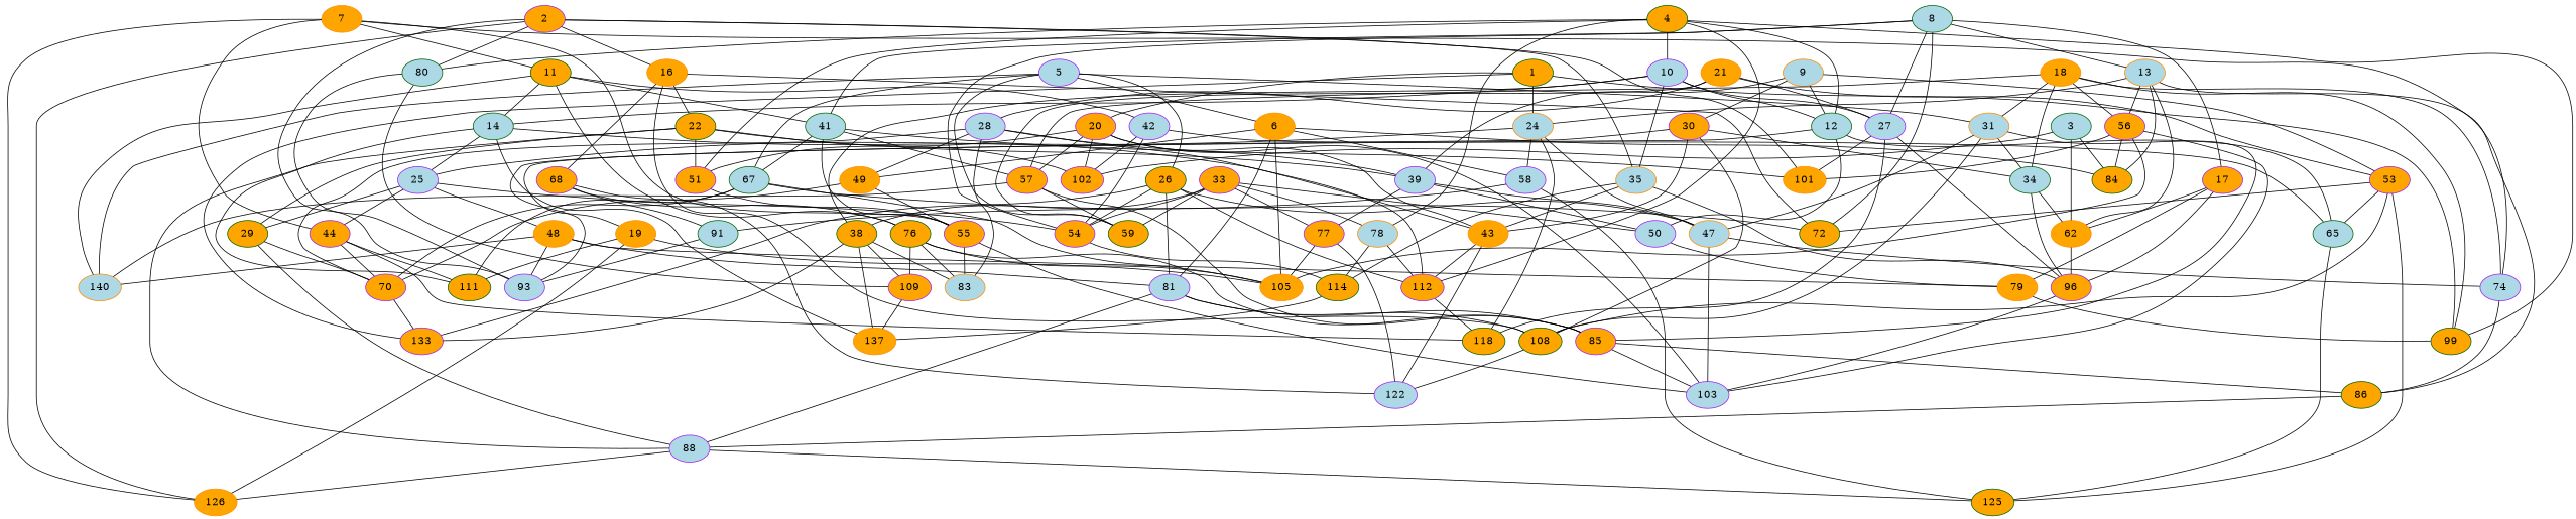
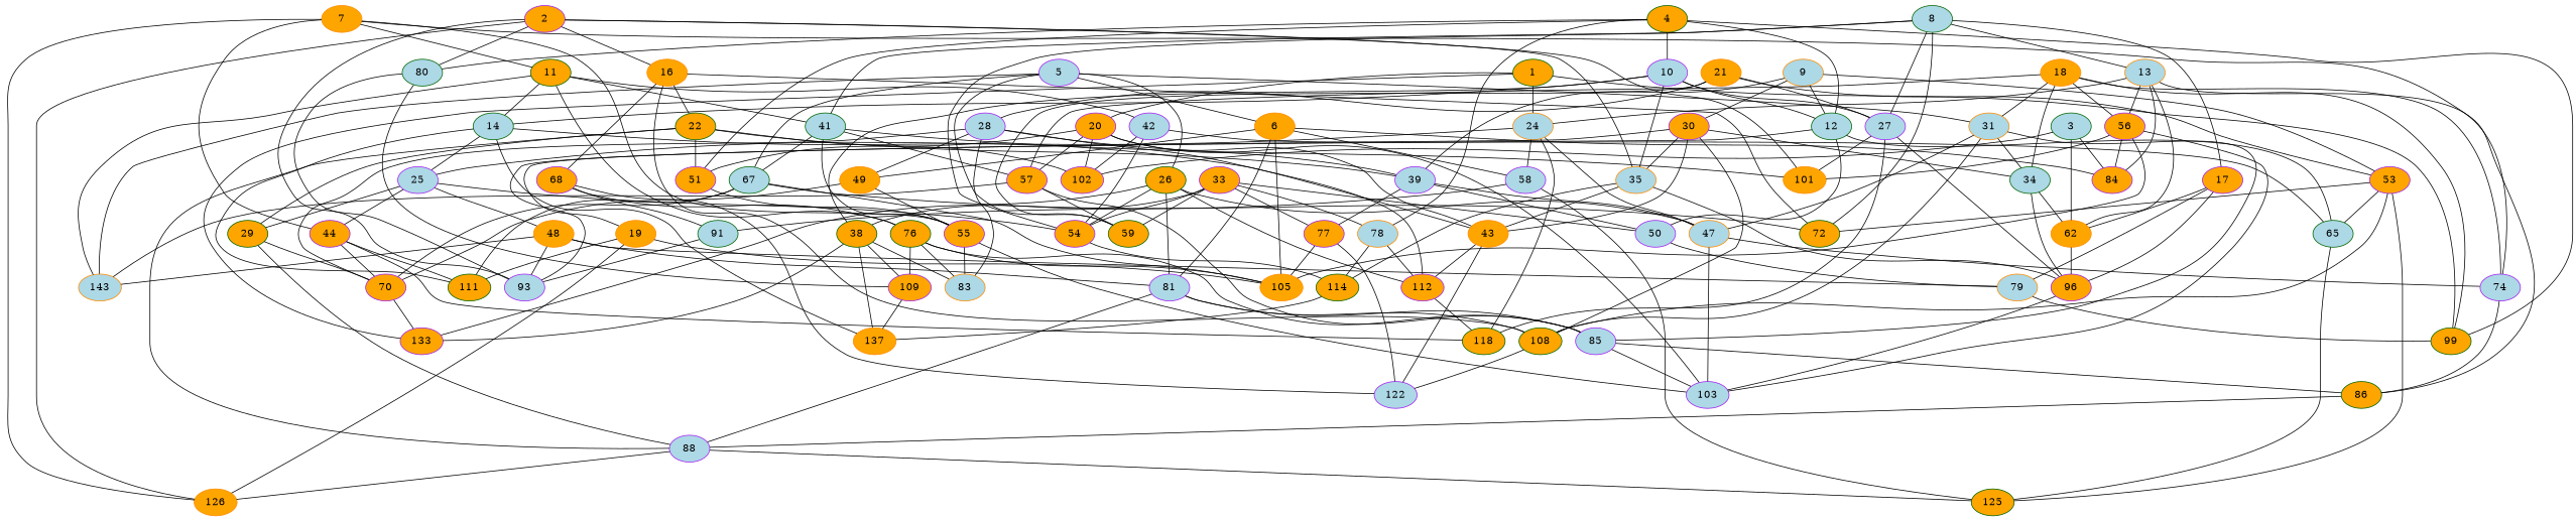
  graph {
    fontname="DejaVu Serif"
    node [color=purple fillcolor=orange fontname="DejaVu Serif" style=filled]
    edge [fontname="DejaVu Serif"]
    1 [color=darkgreen super="+15"]
    20 [super="+23"]
    24 [color=darkorange fillcolor=lightblue super="+82"]
    99 [color=darkgreen]
    133
    102
    51
    43 [color=darkorange super="+69"]
    57 [super="+90"]
    103 [fillcolor=lightblue super="+121"]
    58 [fillcolor=lightblue]
    25 [fillcolor=lightblue super="+46"]
    47 [color=darkorange fillcolor=lightblue super="+123"]
    118 [color=darkgreen]
    2 [super="+63"]
    16 [color=darkorange super="+32"]
    35 [color=darkorange fillcolor=lightblue super="+71"]
    80 [color=darkgreen fillcolor=lightblue]
    93 [fillcolor=lightblue super="+131"]
    101 [color=darkorange]
    126 [color=darkorange]
    72 [color=darkgreen]
    22 [color=darkgreen super="+124"]
    68
    108 [color=darkgreen super="+116"]
    96 [super="+129"]
    114 [color=darkgreen]
    109
    10 [fillcolor=lightblue super="+60"]
    12 [color=darkgreen fillcolor=lightblue super="+120"]
    27 [fillcolor=lightblue super="+61"]
    14 [color=darkgreen fillcolor=lightblue super="+97"]
    38 [color=darkgreen super="+100"]
    3 [color=darkgreen fillcolor=lightblue]
    62 [color=darkorange super="+64"]
-   84 [color=darkgreen]
+   84
    4 [color=darkgreen super="+113"]
    78 [color=darkorange fillcolor=lightblue]
    112 [super="+132"]
    19 [color=darkorange]
    50 [fillcolor=lightblue]
    65 [color=darkgreen fillcolor=lightblue]
    55 [super="+110"]
    5 [fillcolor=lightblue super="+135"]
    6 [color=darkorange super="+36"]
    26 [color=darkgreen super="+66"]
    31 [color=darkorange fillcolor=lightblue super="+40"]
    59 [color=darkgreen]
    67 [color=darkgreen fillcolor=lightblue super="+127"]
-   140 [color=darkorange fillcolor=lightblue]
+   140 [color=darkorange fillcolor=lightblue label=143]
    49 [color=darkorange]
    81 [fillcolor=lightblue super="+130"]
    105 [color=darkorange super="+117"]
    54 [super="+115"]
    34 [color=darkgreen fillcolor=lightblue super="+107"]
-   85 [super="+138"]
+   85 [fillcolor=lightblue super="+138"]
    111 [color=darkgreen]
    70 [super="+104"]
    125 [color=darkgreen]
    91 [color=darkgreen fillcolor=lightblue]
    88 [fillcolor=lightblue super="+136"]
    7 [color=darkorange super="+92"]
    11 [color=darkgreen super="+45"]
    44 [super="+139"]
    74 [fillcolor=lightblue]
    41 [color=darkgreen fillcolor=lightblue super="+94"]
    42 [fillcolor=lightblue]
    76 [color=darkgreen super="+95"]
    83 [color=darkorange fillcolor=lightblue]
    86 [color=darkgreen]
    8 [color=darkgreen fillcolor=lightblue super="+128"]
    13 [color=darkorange fillcolor=lightblue super="+134"]
    17
    56 [super="+75"]
-   79 [color=darkorange]
+   79 [color=darkorange fillcolor=lightblue]
    9 [color=darkorange fillcolor=lightblue]
    30 [super="+73"]
    39 [fillcolor=lightblue super="+52"]
    53 [super="+89"]
    77
    137 [color=darkorange]
    29 [color=darkgreen]
    48 [color=darkorange super="+106"]
    122 [fillcolor=lightblue]
    18 [color=darkorange super="+87"]
    21 [color=darkorange]
    28 [fillcolor=lightblue super="+37"]
    33 [super="+98"]
    1 -- 20
    1 -- 24
    1 -- 99
    1 -- 133
    20 -- 102
    20 -- 51
    20 -- 43
    20 -- 57
    20 -- 103
    24 -- 58
    24 -- 25
    24 -- 47
    24 -- 118
    51 -- 55
    43 -- 112
    43 -- 122
    57 -- 59
    57 -- 140
    57 -- 85
    58 -- 125
    58 -- 91
    25 -- 54
    25 -- 44
    25 -- 29
    25 -- 48
    47 -- 103
    47 -- 74
    2 -- 16
    2 -- 35
    2 -- 80
    2 -- 93
    2 -- 101
    2 -- 126
    16 -- 72
    16 -- 22
    16 -- 68
    16 -- 108
    35 -- 43
    35 -- 96
    35 -- 114
    80 -- 93
    80 -- 109
    22 -- 102
    22 -- 51
    22 -- 88
    22 -- 39
    22 -- 29
    68 -- 91
    68 -- 76
    68 -- 122
    108 -- 122
    96 -- 103
    114 -- 137
    109 -- 137
    10 -- 35
    10 -- 12
    10 -- 27
    10 -- 14
    10 -- 38
    12 -- 19
    12 -- 50
    12 -- 65
    27 -- 118
    27 -- 101
    27 -- 96
    14 -- 43
    14 -- 25
    14 -- 111
    14 -- 137
    38 -- 133
    38 -- 109
    38 -- 83
    38 -- 137
    3 -- 102
    3 -- 62
    3 -- 84
    62 -- 96
    4 -- 99
    4 -- 51
    4 -- 80
    4 -- 10
    4 -- 12
    4 -- 78
-   4 -- 112
    78 -- 114
    78 -- 112
    112 -- 118
    19 -- 126
    19 -- 105
    19 -- 111
    50 -- 79
    65 -- 125
    55 -- 103
    55 -- 83
    5 -- 6
    5 -- 26
    5 -- 31
    5 -- 59
    5 -- 67
    5 -- 140
    6 -- 58
    6 -- 84
    6 -- 49
    6 -- 81
    6 -- 105
    26 -- 133
    26 -- 47
    26 -- 112
    26 -- 81
    26 -- 54
    31 -- 47
    31 -- 108
    31 -- 34
    31 -- 85
    67 -- 72
    67 -- 105
    67 -- 111
    67 -- 70
    49 -- 55
    49 -- 70
    81 -- 108
    81 -- 85
    81 -- 88
    54 -- 114
    34 -- 96
    34 -- 62 [weight=2]
    85 -- 103
    85 -- 86
    70 -- 133
    91 -- 93 [weight=2]
    88 -- 126
    88 -- 125
    7 -- 126
    7 -- 55
    7 -- 11
    7 -- 44 [weight=2]
    7 -- 74
    11 -- 14
    11 -- 140
    11 -- 41
    11 -- 42
    11 -- 76
    44 -- 118
    44 -- 111
    44 -- 70
    74 -- 86
    41 -- 57
    41 -- 101
    41 -- 55
    41 -- 67
    42 -- 102
    42 -- 65
    42 -- 54
    76 -- 109
    76 -- 105
    76 -- 85
    76 -- 83
    86 -- 88
    8 -- 72
    8 -- 27
    8 -- 54
    8 -- 41
    8 -- 13
    8 -- 17
    13 -- 24
    13 -- 62
    13 -- 84
    13 -- 86
    13 -- 56
    17 -- 96
    17 -- 62
    17 -- 79
    56 -- 103
    56 -- 101
    56 -- 84
    56 -- 105
    79 -- 99
    9 -- 12
    9 -- 30
    9 -- 39
    9 -- 53
    30 -- 43
+   30 -- 35
    30 -- 93
    30 -- 108
    30 -- 34
    39 -- 47
    39 -- 50
    39 -- 77
    53 -- 72
    53 -- 108
    53 -- 65
    53 -- 125
    77 -- 105
    77 -- 122
    29 -- 70
    29 -- 88
    48 -- 93
    48 -- 140
    48 -- 81
    48 -- 79
    18 -- 99
    18 -- 57
    18 -- 31
    18 -- 34
    18 -- 74
    18 -- 56
    21 -- 27
    21 -- 59
    21 -- 53
    21 -- 28
    28 -- 112
    28 -- 49
    28 -- 70
    28 -- 83
    28 -- 39
    33 -- 38
    33 -- 78
    33 -- 50
    33 -- 59
    33 -- 54
    33 -- 77
  }
